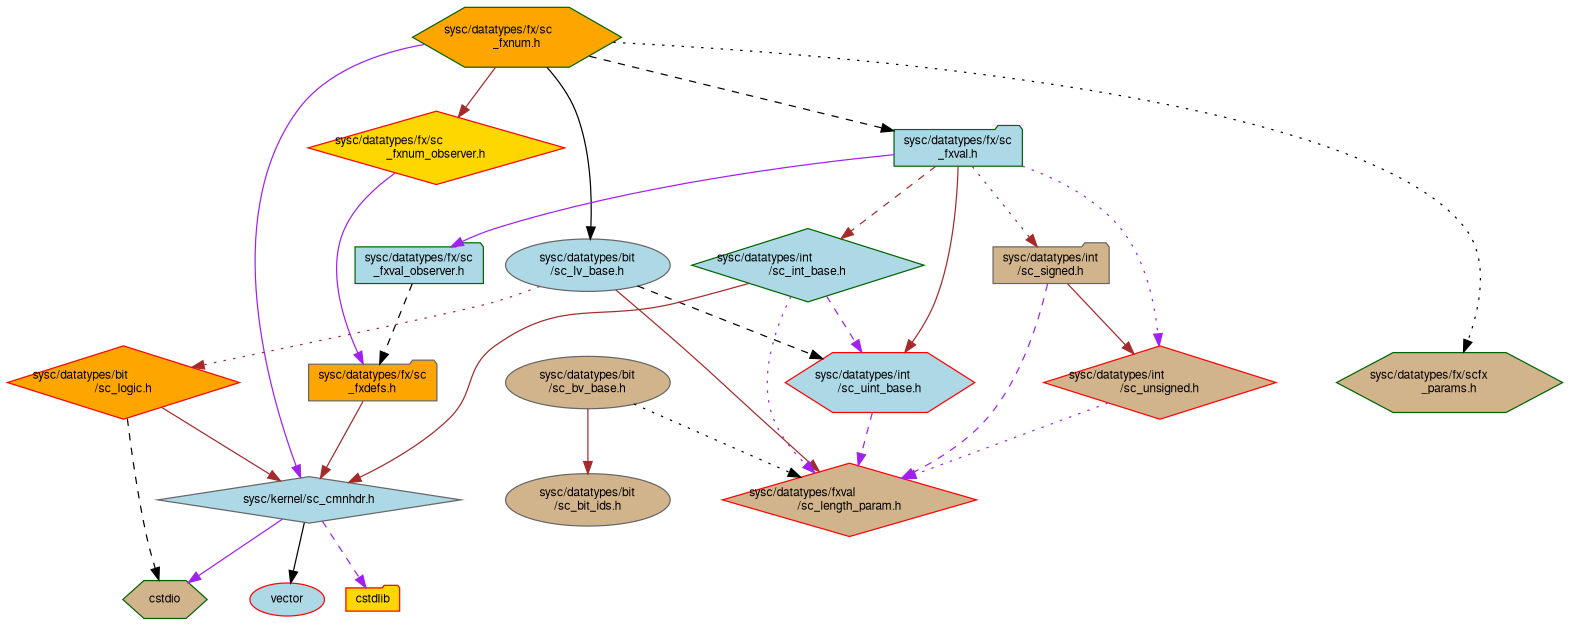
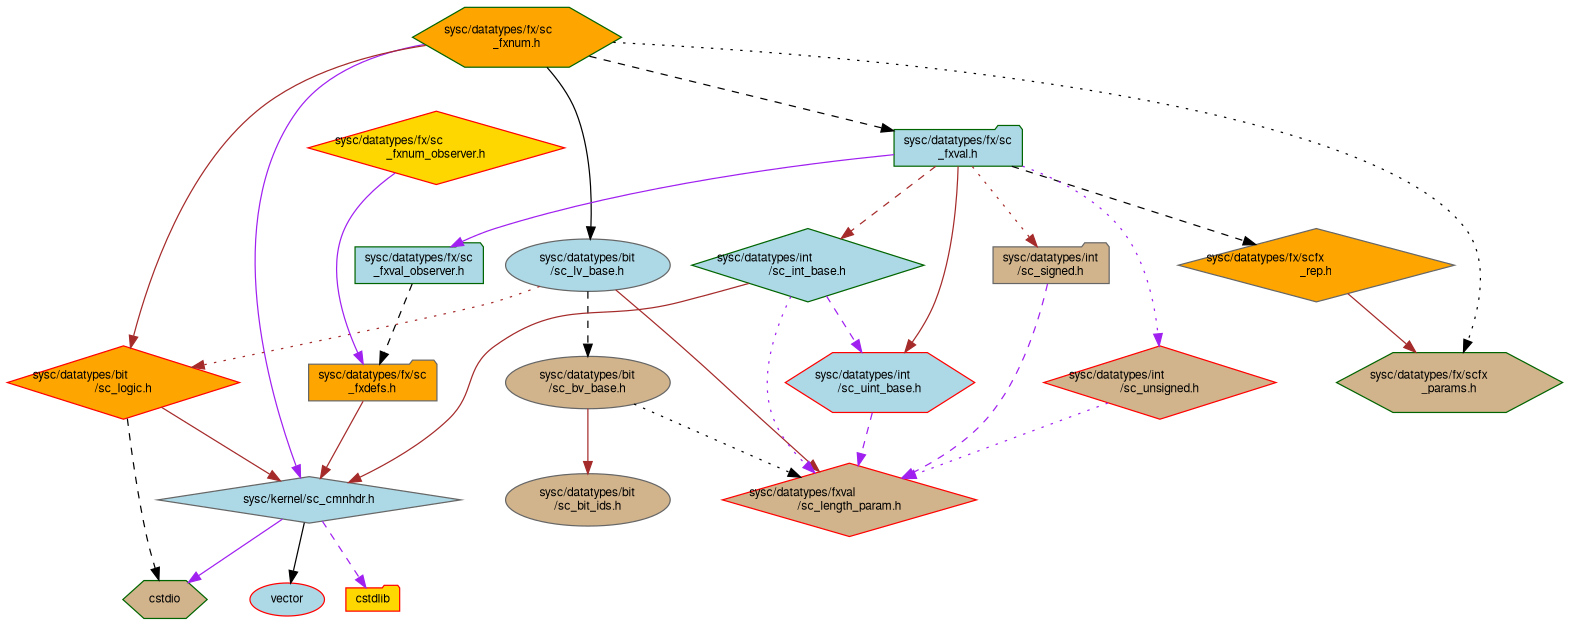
  digraph {
    node [color=gray40 fillcolor=lightblue fontname=FreeSans fontsize=10 shape=diamond style=filled]
    edge [color=brown fontname=FreeSans fontsize=10 labelfontname=FreeSans labelfontsize=10 style=solid]
    n1 [color=darkgreen fillcolor=orange fontcolor=black height=0.2 label="sysc/datatypes/fx/sc\l_fxnum.h" shape=hexagon width=0.4]
    n2 [height=0.2 label="sysc/kernel/sc_cmnhdr.h" width=0.4]
    n3 [height=0.2 label="sysc/datatypes/bit\l/sc_lv_base.h" shape=ellipse width=0.4]
    n4 [color=darkgreen height=0.2 label="sysc/datatypes/fx/sc\l_fxval.h" shape=folder width=0.4]
    n5 [color=darkgreen fillcolor=tan height=0.2 label="sysc/datatypes/fx/scfx\l_params.h" shape=hexagon width=0.4]
    n6 [color=red fillcolor=gold height=0.2 label="sysc/datatypes/fx/sc\l_fxnum_observer.h" width=0.4]
    n7 [color=darkgreen fillcolor=tan height=0.2 label=cstdio shape=hexagon width=0.4]
    n8 [color=red fillcolor=gold height=0.2 label=cstdlib shape=folder width=0.4]
    n9 [color=red height=0.2 label=vector shape=ellipse width=0.4]
    n10 [fillcolor=tan height=0.2 label="sysc/datatypes/bit\l/sc_bv_base.h" shape=ellipse width=0.4]
    n11 [color=red fillcolor=tan height=0.2 label="sysc/datatypes/fxval\l/sc_length_param.h" width=0.4]
    n12 [color=red fillcolor=orange height=0.2 label="sysc/datatypes/bit\l/sc_logic.h" width=0.4]
+   n13 [fillcolor=orange height=0.2 label="sysc/datatypes/fx/scfx\l_rep.h" width=0.4]
    n14 [color=darkgreen height=0.2 label="sysc/datatypes/int\l/sc_int_base.h" width=0.4]
    n15 [color=red height=0.2 label="sysc/datatypes/int\l/sc_uint_base.h" shape=hexagon width=0.4]
    n16 [fillcolor=tan height=0.2 label="sysc/datatypes/int\l/sc_signed.h" shape=folder width=0.4]
    n17 [color=red fillcolor=tan height=0.2 label="sysc/datatypes/int\l/sc_unsigned.h" width=0.4]
    n18 [color=darkgreen height=0.2 label="sysc/datatypes/fx/sc\l_fxval_observer.h" shape=folder width=0.4]
    n19 [fillcolor=orange height=0.2 label="sysc/datatypes/fx/sc\l_fxdefs.h" shape=folder width=0.4]
    n20 [fillcolor=tan height=0.2 label="sysc/datatypes/bit\l/sc_bit_ids.h" shape=ellipse width=0.4]
    n1 -> n2 [color=purple]
    n1 -> n3 [color=black]
    n1 -> n4 [color=black style=dashed]
    n1 -> n5 [color=black style=dotted]
-   n1 -> n6
+   n1 -> n12
    n2 -> n7 [color=purple]
    n2 -> n8 [color=purple style=dashed]
    n2 -> n9 [color=black]
-   n3 -> n15 [color=black style=dashed]
+   n3 -> n10 [color=black style=dashed]
    n3 -> n11
    n3 -> n12 [style=dotted]
+   n4 -> n13 [color=black style=dashed]
    n4 -> n14 [style=dashed]
    n4 -> n15
    n4 -> n16 [style=dotted]
    n4 -> n17 [color=purple style=dotted]
    n4 -> n18 [color=purple]
    n6 -> n19 [color=purple]
    n10 -> n11 [color=black style=dotted]
    n10 -> n20
    n12 -> n2
    n12 -> n7 [color=black style=dashed]
+   n13 -> n5
    n14 -> n2
    n14 -> n11 [color=purple style=dotted]
    n14 -> n15 [color=purple style=dashed]
    n15 -> n11 [color=purple style=dashed]
    n16 -> n11 [color=purple style=dashed]
-   n16 -> n17
    n17 -> n11 [color=purple style=dotted]
    n18 -> n19 [color=black style=dashed]
    n19 -> n2
  }
